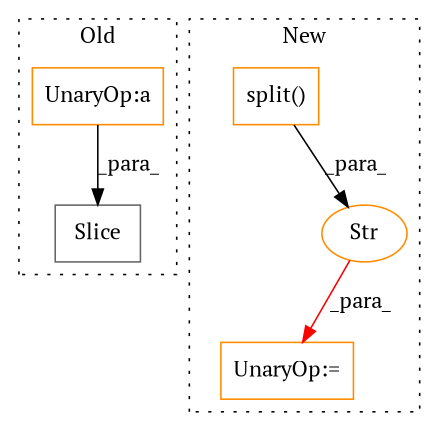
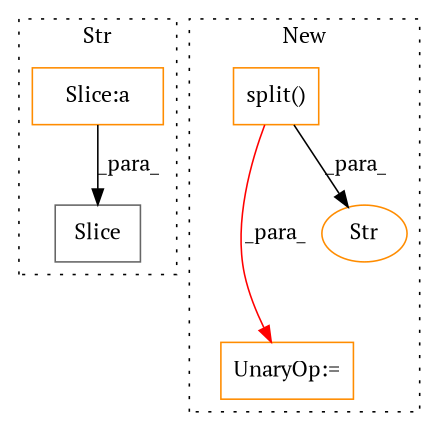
  digraph {
    fontname="PT Serif"
    node [color=darkorange fontname="PT Serif" l=3 shape=box]
    edge [color=black fontname="PT Serif"]
    n1 [a=80 color=gray40 l=21 label=Slice s=5532]
-   n2 [a=61 l=20 label="UnaryOp:a" s=5533]
+   n2 [a=61 l=20 label="Slice:a" s=5533]
    n3 [a=75 l="15,1" label="split()" s="5478,5496"]
    n4 [a=68 label="UnaryOp:=" s=5475]
    n5 [a=66 label=Str s=5493 shape=ellipse]
    subgraph cluster_1 {
-     label=Old
+     label=Str
      style=dotted
      n1
      n2
    }
    subgraph cluster_2 {
      label=New
      style=dotted
      n3
      n4
      n5
    }
    n2 -> n1 [label=_para_]
-   n5 -> n4 [color=red label=_para_]
+   n3 -> n4 [color=red label=_para_]
    n3 -> n5 [label=_para_]
  }
